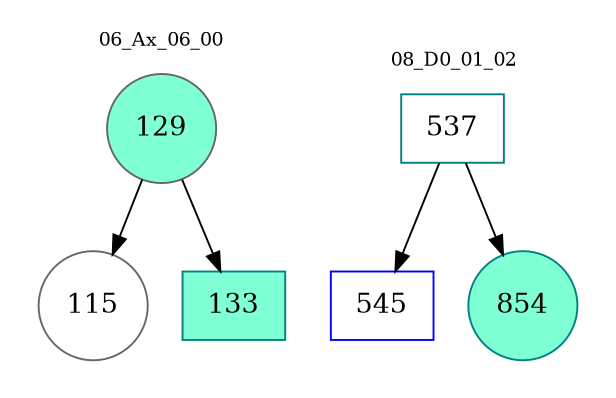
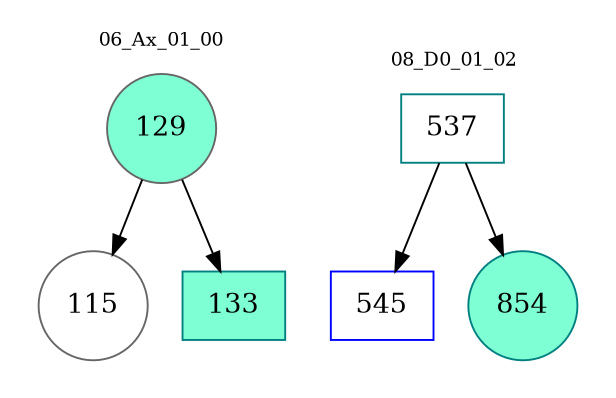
  digraph {
    node [color=teal fillcolor=aquamarine shape=circle style=filled]
    edge [color=black]
    n1 [color=gray40 label=129]
    n2 [color=gray40 fillcolor=white label=115]
    n3 [label=133 shape=box]
    n4 [fillcolor=white label=537 shape=box]
    n5 [color=blue fillcolor=white label=545 shape=box]
    n6 [label=854]
    subgraph cluster_1 {
      color=white
      fontsize=10
-     label="06_Ax_06_00"
+     label="06_Ax_01_00"
      n1
      n2
      n3
    }
    subgraph cluster_2 {
      color=white
      fontsize=10
      label="08_D0_01_02"
      n4
      n5
      n6
    }
    n1 -> n2
    n1 -> n3
    n4 -> n5
    n4 -> n6
  }
